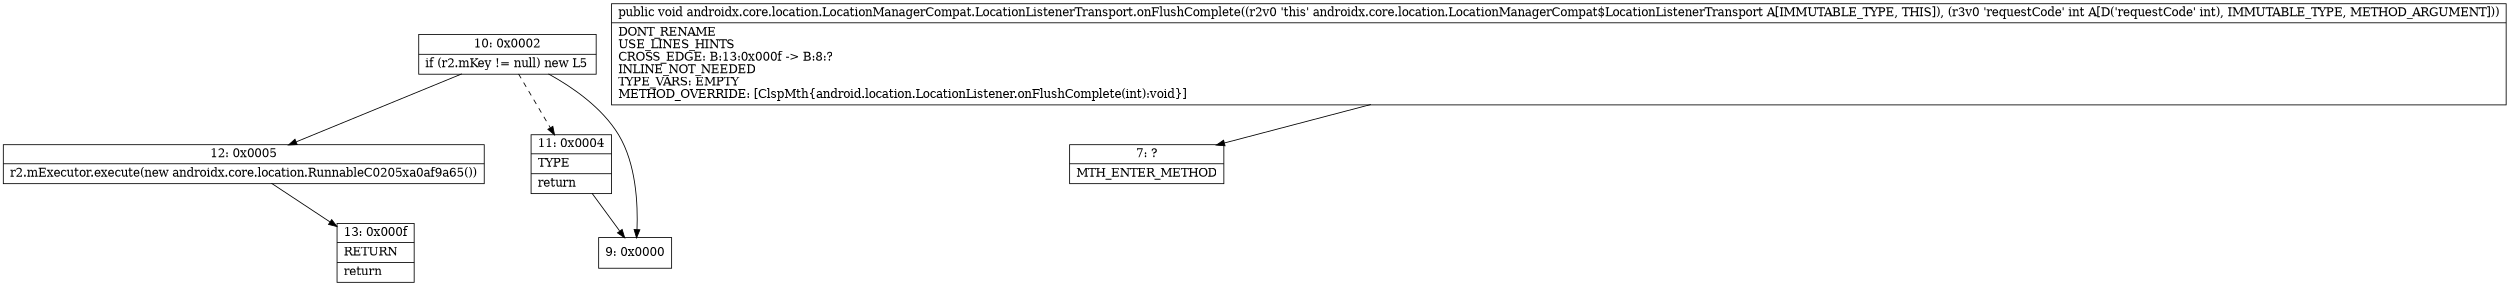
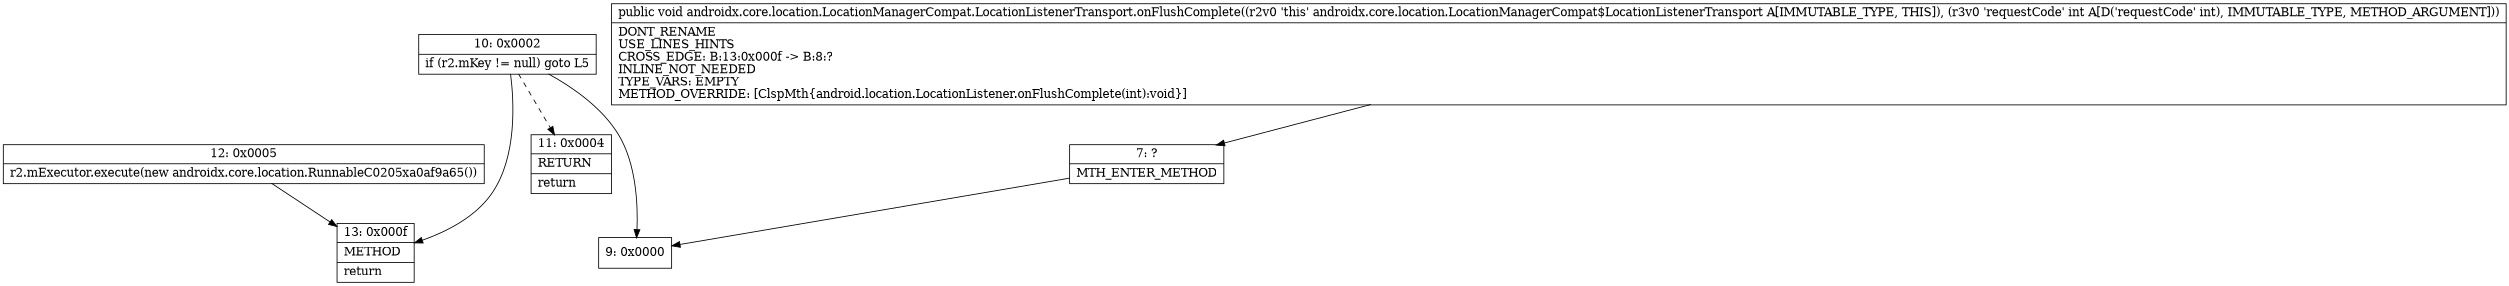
  digraph {
    node [shape=record]
    n1 [label="{7\:\ ?|MTH_ENTER_METHOD\l}"]
    n2 [label="{9\:\ 0x0000}"]
-   n3 [label="{10\:\ 0x0002|if (r2.mKey != null) new L5\l}"]
-   n4 [label="{11\:\ 0x0004|TYPE\l|return\l}"]
+   n3 [label="{10\:\ 0x0002|if (r2.mKey != null) goto L5\l}"]
+   n4 [label="{11\:\ 0x0004|RETURN\l|return\l}"]
    n5 [label="{12\:\ 0x0005|r2.mExecutor.execute(new androidx.core.location.RunnableC0205xa0af9a65())\l}"]
-   n6 [label="{13\:\ 0x000f|RETURN\l|return\l}"]
+   n6 [label="{13\:\ 0x000f|METHOD\l|return\l}"]
    n7 [label="{public void androidx.core.location.LocationManagerCompat.LocationListenerTransport.onFlushComplete((r2v0 'this' androidx.core.location.LocationManagerCompat$LocationListenerTransport A[IMMUTABLE_TYPE, THIS]), (r3v0 'requestCode' int A[D('requestCode' int), IMMUTABLE_TYPE, METHOD_ARGUMENT]))  | DONT_RENAME\lUSE_LINES_HINTS\lCROSS_EDGE: B:13:0x000f \-\> B:8:?\lINLINE_NOT_NEEDED\lTYPE_VARS: EMPTY\lMETHOD_OVERRIDE: [ClspMth\{android.location.LocationListener.onFlushComplete(int):void\}]\l}"]
-   n4 -> n2
+   n1 -> n2
    n3 -> n2
    n3 -> n4 [style=dashed]
-   n3 -> n5
+   n3 -> n6
    n5 -> n6
    n7 -> n1
  }
